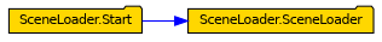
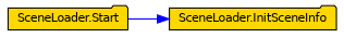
  digraph {
    rankdir=RL
    node [color=black fillcolor=gold fontname=Helvetica fontsize=10 shape=folder style=filled]
-   n1 [fontcolor=black height=0.2 label="SceneLoader.SceneLoader" width=0.4]
+   n1 [fontcolor=black height=0.2 label="SceneLoader.InitSceneInfo" width=0.4]
    n2 [height=0.2 label="SceneLoader.Start" width=0.4]
    n1 -> n2 [color=blue dir=back fontname=Helvetica fontsize=10 labelfontname=Helvetica labelfontsize=10 style=solid]
  }
